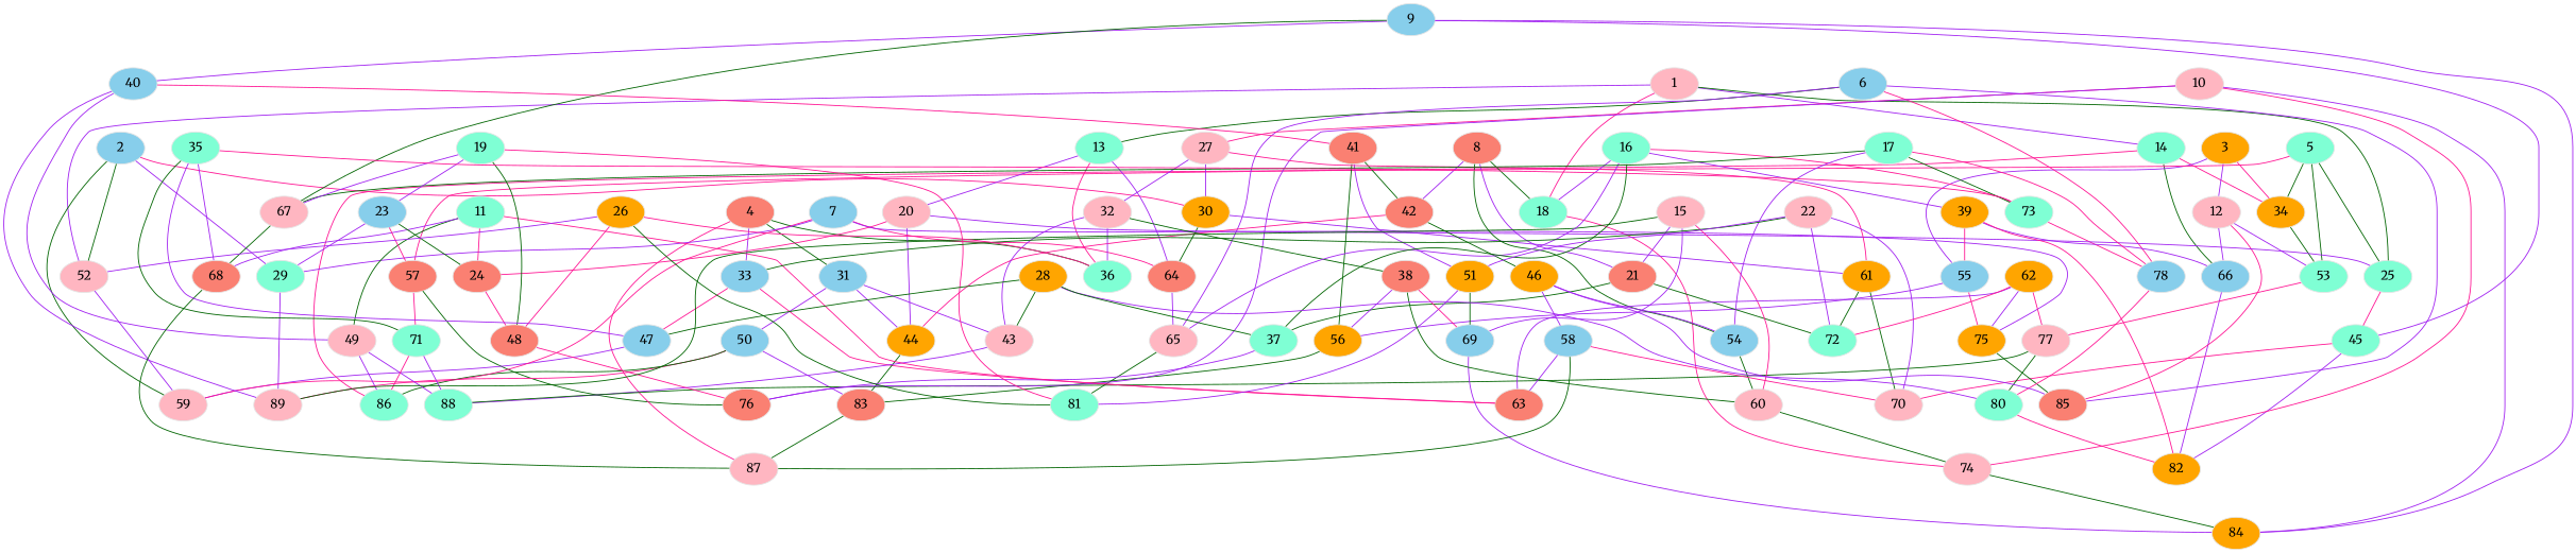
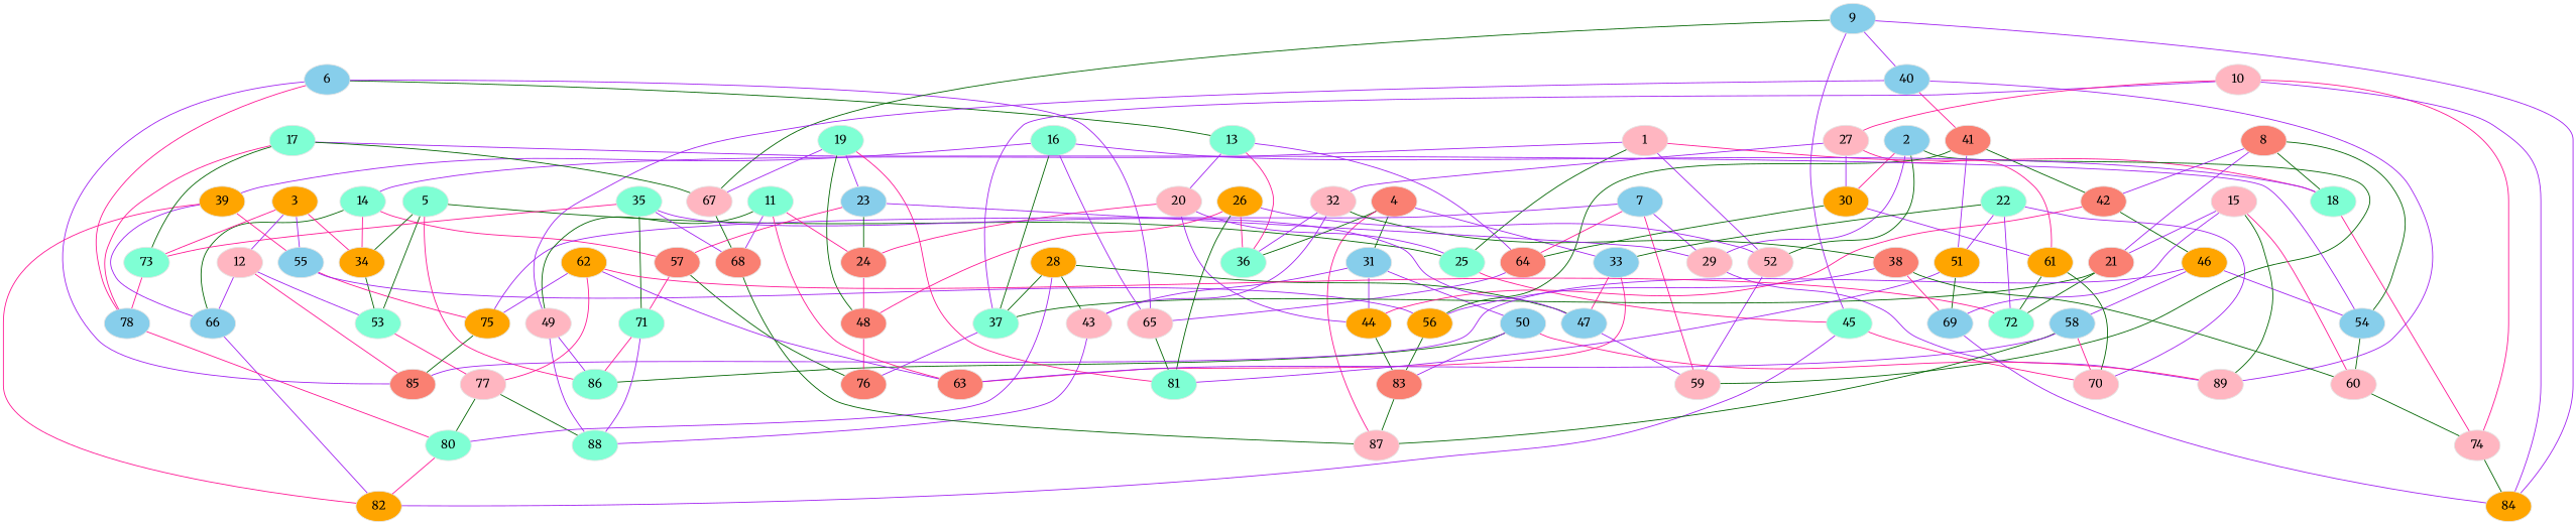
  graph {
    fontname=Merriweather
    node [color=gray90 fillcolor=lightpink fontname=Merriweather style=filled]
    edge [color=purple fontname=Merriweather]
    1
    14 [fillcolor=aquamarine]
    18 [fillcolor=aquamarine]
    25 [fillcolor=aquamarine]
    52
    34 [fillcolor=orange]
    66 [fillcolor=skyblue]
    57 [fillcolor=salmon]
    74
    45 [fillcolor=aquamarine]
    59
    2 [fillcolor=skyblue]
-   29 [fillcolor=aquamarine]
+   29
    30 [fillcolor=orange]
    n15 [label=89]
    64 [fillcolor=salmon]
    61 [fillcolor=orange]
    3 [fillcolor=orange]
    12
    55 [fillcolor=skyblue]
    73 [fillcolor=aquamarine]
    53 [fillcolor=aquamarine]
    85 [fillcolor=salmon]
    75 [fillcolor=orange]
    56 [fillcolor=orange]
    78 [fillcolor=skyblue]
    4 [fillcolor=salmon]
    31 [fillcolor=skyblue]
    33 [fillcolor=skyblue]
    36 [fillcolor=aquamarine]
    87
    44 [fillcolor=orange]
    43
    50 [fillcolor=skyblue]
    63 [fillcolor=salmon]
    47 [fillcolor=skyblue]
    5 [fillcolor=aquamarine]
    86 [fillcolor=aquamarine]
    77
    6 [fillcolor=skyblue]
    13 [fillcolor=aquamarine]
    65
    20
    81 [fillcolor=aquamarine]
    80 [fillcolor=aquamarine]
    7 [fillcolor=skyblue]
    8 [fillcolor=salmon]
    21 [fillcolor=salmon]
    42 [fillcolor=salmon]
    54 [fillcolor=skyblue]
    37 [fillcolor=aquamarine]
    72 [fillcolor=aquamarine]
    46 [fillcolor=orange]
    60
    9 [fillcolor=skyblue]
    40 [fillcolor=skyblue]
    67
    84 [fillcolor=orange]
    49
    41 [fillcolor=salmon]
    70
    82 [fillcolor=orange]
    68 [fillcolor=salmon]
    10
    27
    76 [fillcolor=salmon]
    32
    24 [fillcolor=salmon]
    11 [fillcolor=aquamarine]
    48 [fillcolor=salmon]
    88 [fillcolor=aquamarine]
    71 [fillcolor=aquamarine]
    15
    69 [fillcolor=skyblue]
    16 [fillcolor=aquamarine]
    39 [fillcolor=orange]
    17 [fillcolor=aquamarine]
    19 [fillcolor=aquamarine]
    23 [fillcolor=skyblue]
    83 [fillcolor=salmon]
-   22
+   22 [fillcolor=aquamarine]
    51 [fillcolor=orange]
    26 [fillcolor=orange]
    38 [fillcolor=salmon]
    28 [fillcolor=orange]
    35 [fillcolor=aquamarine]
    58 [fillcolor=skyblue]
    62 [fillcolor=orange]
    1 -- 14
    1 -- 18 [color=deeppink]
    1 -- 25 [color=darkgreen]
    1 -- 52
    14 -- 34 [color=deeppink]
    14 -- 66 [color=darkgreen]
    14 -- 57 [color=deeppink]
    18 -- 74 [color=deeppink]
    25 -- 45 [color=deeppink]
    52 -- 59
    34 -- 53 [color=darkgreen]
    66 -- 82
    57 -- 76 [color=darkgreen]
    57 -- 71 [color=deeppink]
    74 -- 84 [color=darkgreen]
    45 -- 70 [color=deeppink]
    45 -- 82
    2 -- 52 [color=darkgreen]
    2 -- 59 [color=darkgreen]
    2 -- 29
    2 -- 30 [color=deeppink]
    29 -- n15
    30 -- 64 [color=darkgreen]
    30 -- 61
    64 -- 65
    61 -- 72 [color=darkgreen]
    61 -- 70 [color=darkgreen]
    3 -- 34 [color=deeppink]
    3 -- 12
    3 -- 55
-   16 -- 73 [color=deeppink]
+   3 -- 73 [color=deeppink]
    12 -- 66
    12 -- 53
    12 -- 85 [color=deeppink]
    55 -- 75 [color=deeppink]
    55 -- 56
    73 -- 78 [color=deeppink]
    53 -- 77 [color=deeppink]
    75 -- 85 [color=darkgreen]
    56 -- 83 [color=darkgreen]
    78 -- 80 [color=deeppink]
    4 -- 31 [color=darkgreen]
    4 -- 33
    4 -- 36 [color=darkgreen]
    4 -- 87 [color=deeppink]
    31 -- 44
    31 -- 43
    31 -- 50
    33 -- 63 [color=deeppink]
    33 -- 47 [color=deeppink]
    44 -- 83 [color=darkgreen]
    43 -- 88
    50 -- n15 [color=deeppink]
    50 -- 86 [color=darkgreen]
    50 -- 83
    47 -- 59
    5 -- 25 [color=darkgreen]
    5 -- 34 [color=darkgreen]
    5 -- 53 [color=darkgreen]
    5 -- 86 [color=deeppink]
    77 -- 80 [color=darkgreen]
    77 -- 88 [color=darkgreen]
    6 -- 85
    6 -- 78 [color=deeppink]
    6 -- 13 [color=darkgreen]
    6 -- 65
    13 -- 64
    13 -- 36 [color=deeppink]
    13 -- 20
    65 -- 81 [color=darkgreen]
    20 -- 25
    20 -- 44
    20 -- 24 [color=deeppink]
    80 -- 82 [color=deeppink]
    7 -- 59 [color=deeppink]
    7 -- 29
    7 -- 64 [color=deeppink]
    7 -- 75
    8 -- 18 [color=darkgreen]
    8 -- 21
    8 -- 42
    8 -- 54 [color=darkgreen]
    21 -- 37 [color=darkgreen]
    21 -- 72 [color=darkgreen]
    42 -- 44 [color=deeppink]
    42 -- 46 [color=darkgreen]
    54 -- 60 [color=darkgreen]
    37 -- 76
    46 -- 85
    46 -- 54
    46 -- 58
    60 -- 74 [color=darkgreen]
    9 -- 45
    9 -- 40
    9 -- 67 [color=darkgreen]
    9 -- 84
    40 -- n15
    40 -- 49
    40 -- 41 [color=deeppink]
    67 -- 68 [color=darkgreen]
    49 -- 86
    49 -- 88
    41 -- 56 [color=darkgreen]
    41 -- 42 [color=darkgreen]
    41 -- 51
    68 -- 87 [color=darkgreen]
    10 -- 74 [color=deeppink]
    10 -- 84
    10 -- 27 [color=deeppink]
-   10 -- 76
+   10 -- 37
    27 -- 30
    27 -- 61 [color=deeppink]
    27 -- 32
    32 -- 36
    32 -- 43
    32 -- 38 [color=darkgreen]
    24 -- 48 [color=deeppink]
    11 -- 63 [color=deeppink]
    11 -- 49 [color=darkgreen]
    11 -- 68
    11 -- 24 [color=deeppink]
    48 -- 76 [color=deeppink]
    71 -- 86 [color=deeppink]
    71 -- 88
    15 -- n15 [color=darkgreen]
    15 -- 21
    15 -- 60 [color=deeppink]
    15 -- 69
    69 -- 84
    16 -- 18
    16 -- 65
    16 -- 37 [color=darkgreen]
    16 -- 39
    39 -- 66
    39 -- 55 [color=deeppink]
    39 -- 82 [color=deeppink]
    17 -- 73 [color=darkgreen]
    17 -- 78 [color=deeppink]
    17 -- 54
    17 -- 67 [color=darkgreen]
    19 -- 81 [color=deeppink]
    19 -- 67
    19 -- 48 [color=darkgreen]
    19 -- 23
    23 -- 57 [color=deeppink]
    23 -- 29
    23 -- 24 [color=darkgreen]
    83 -- 87 [color=darkgreen]
    22 -- 33 [color=darkgreen]
    22 -- 72
    22 -- 70
    22 -- 51
    51 -- 81
    51 -- 69 [color=darkgreen]
    26 -- 52
    26 -- 36 [color=deeppink]
    26 -- 81 [color=darkgreen]
    26 -- 48 [color=deeppink]
    38 -- 56
    38 -- 60 [color=darkgreen]
    38 -- 69 [color=deeppink]
    28 -- 43 [color=darkgreen]
    28 -- 47 [color=darkgreen]
    28 -- 80
    28 -- 37 [color=darkgreen]
    35 -- 73 [color=deeppink]
    35 -- 47
    35 -- 68
    35 -- 71 [color=darkgreen]
    58 -- 87 [color=darkgreen]
    58 -- 63
    58 -- 70 [color=deeppink]
    62 -- 75
    62 -- 63
    62 -- 77 [color=deeppink]
    62 -- 72 [color=deeppink]
  }
